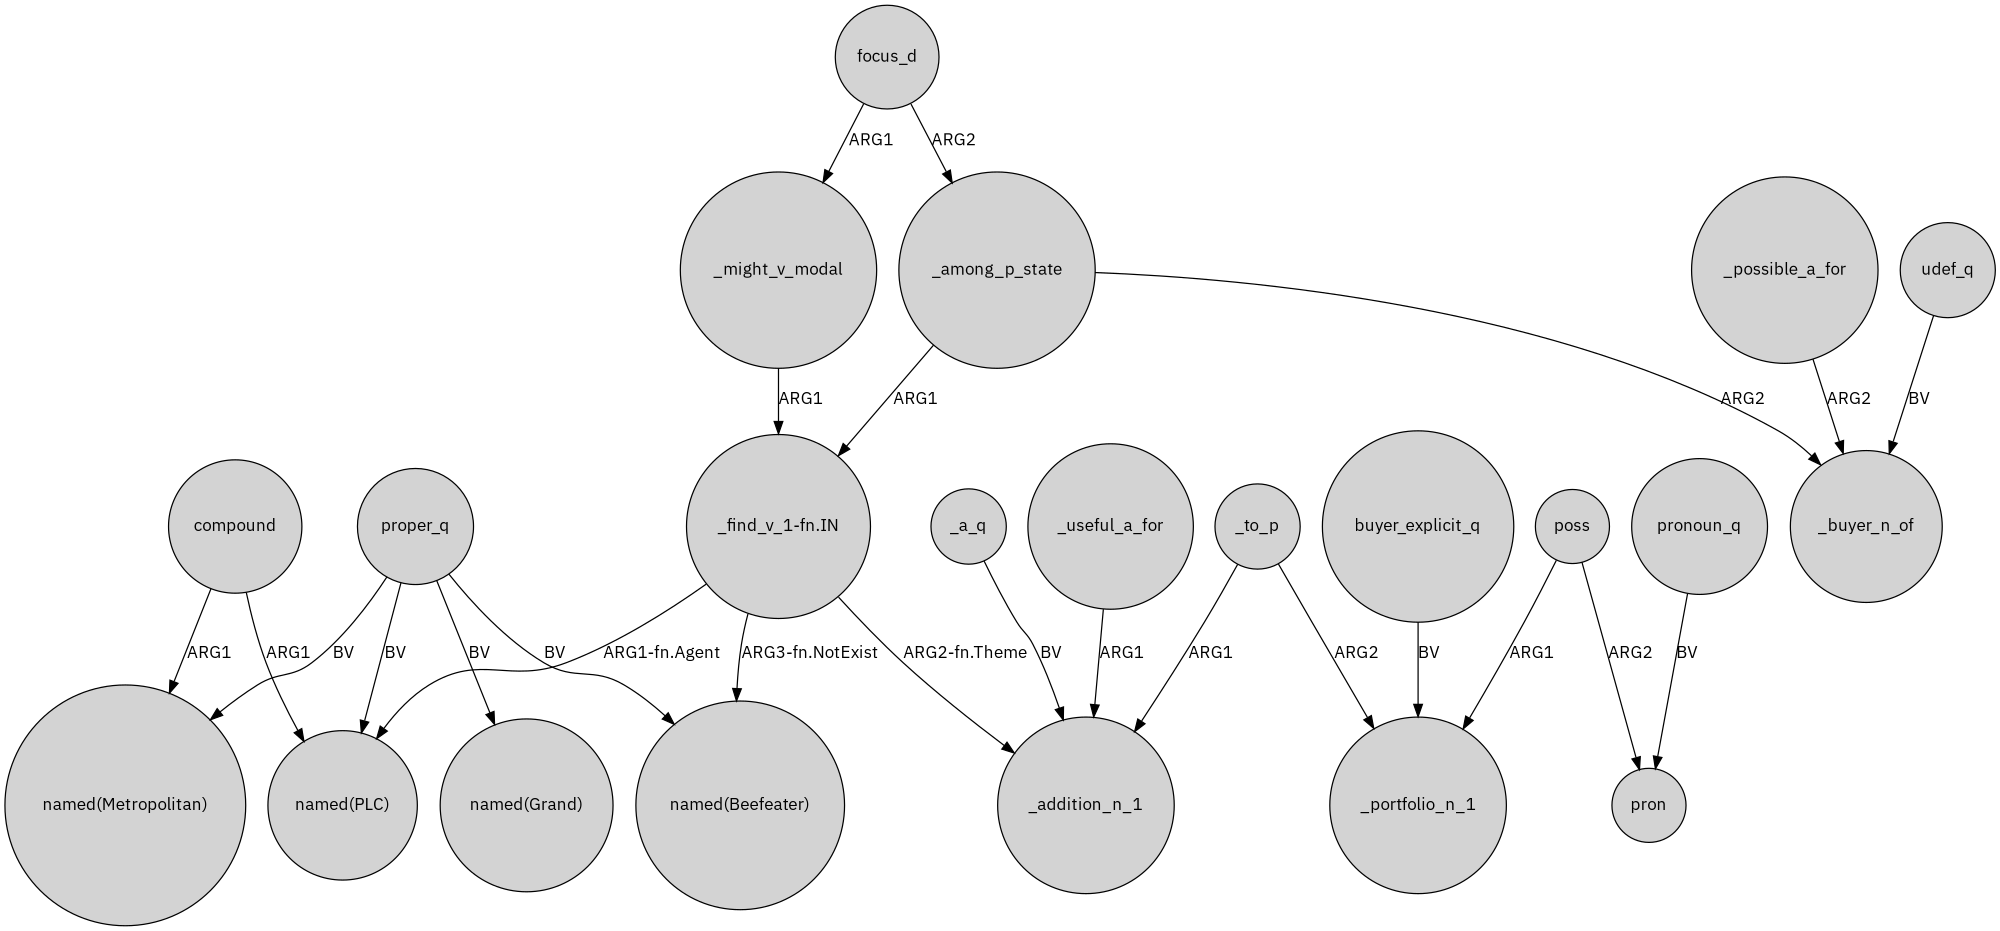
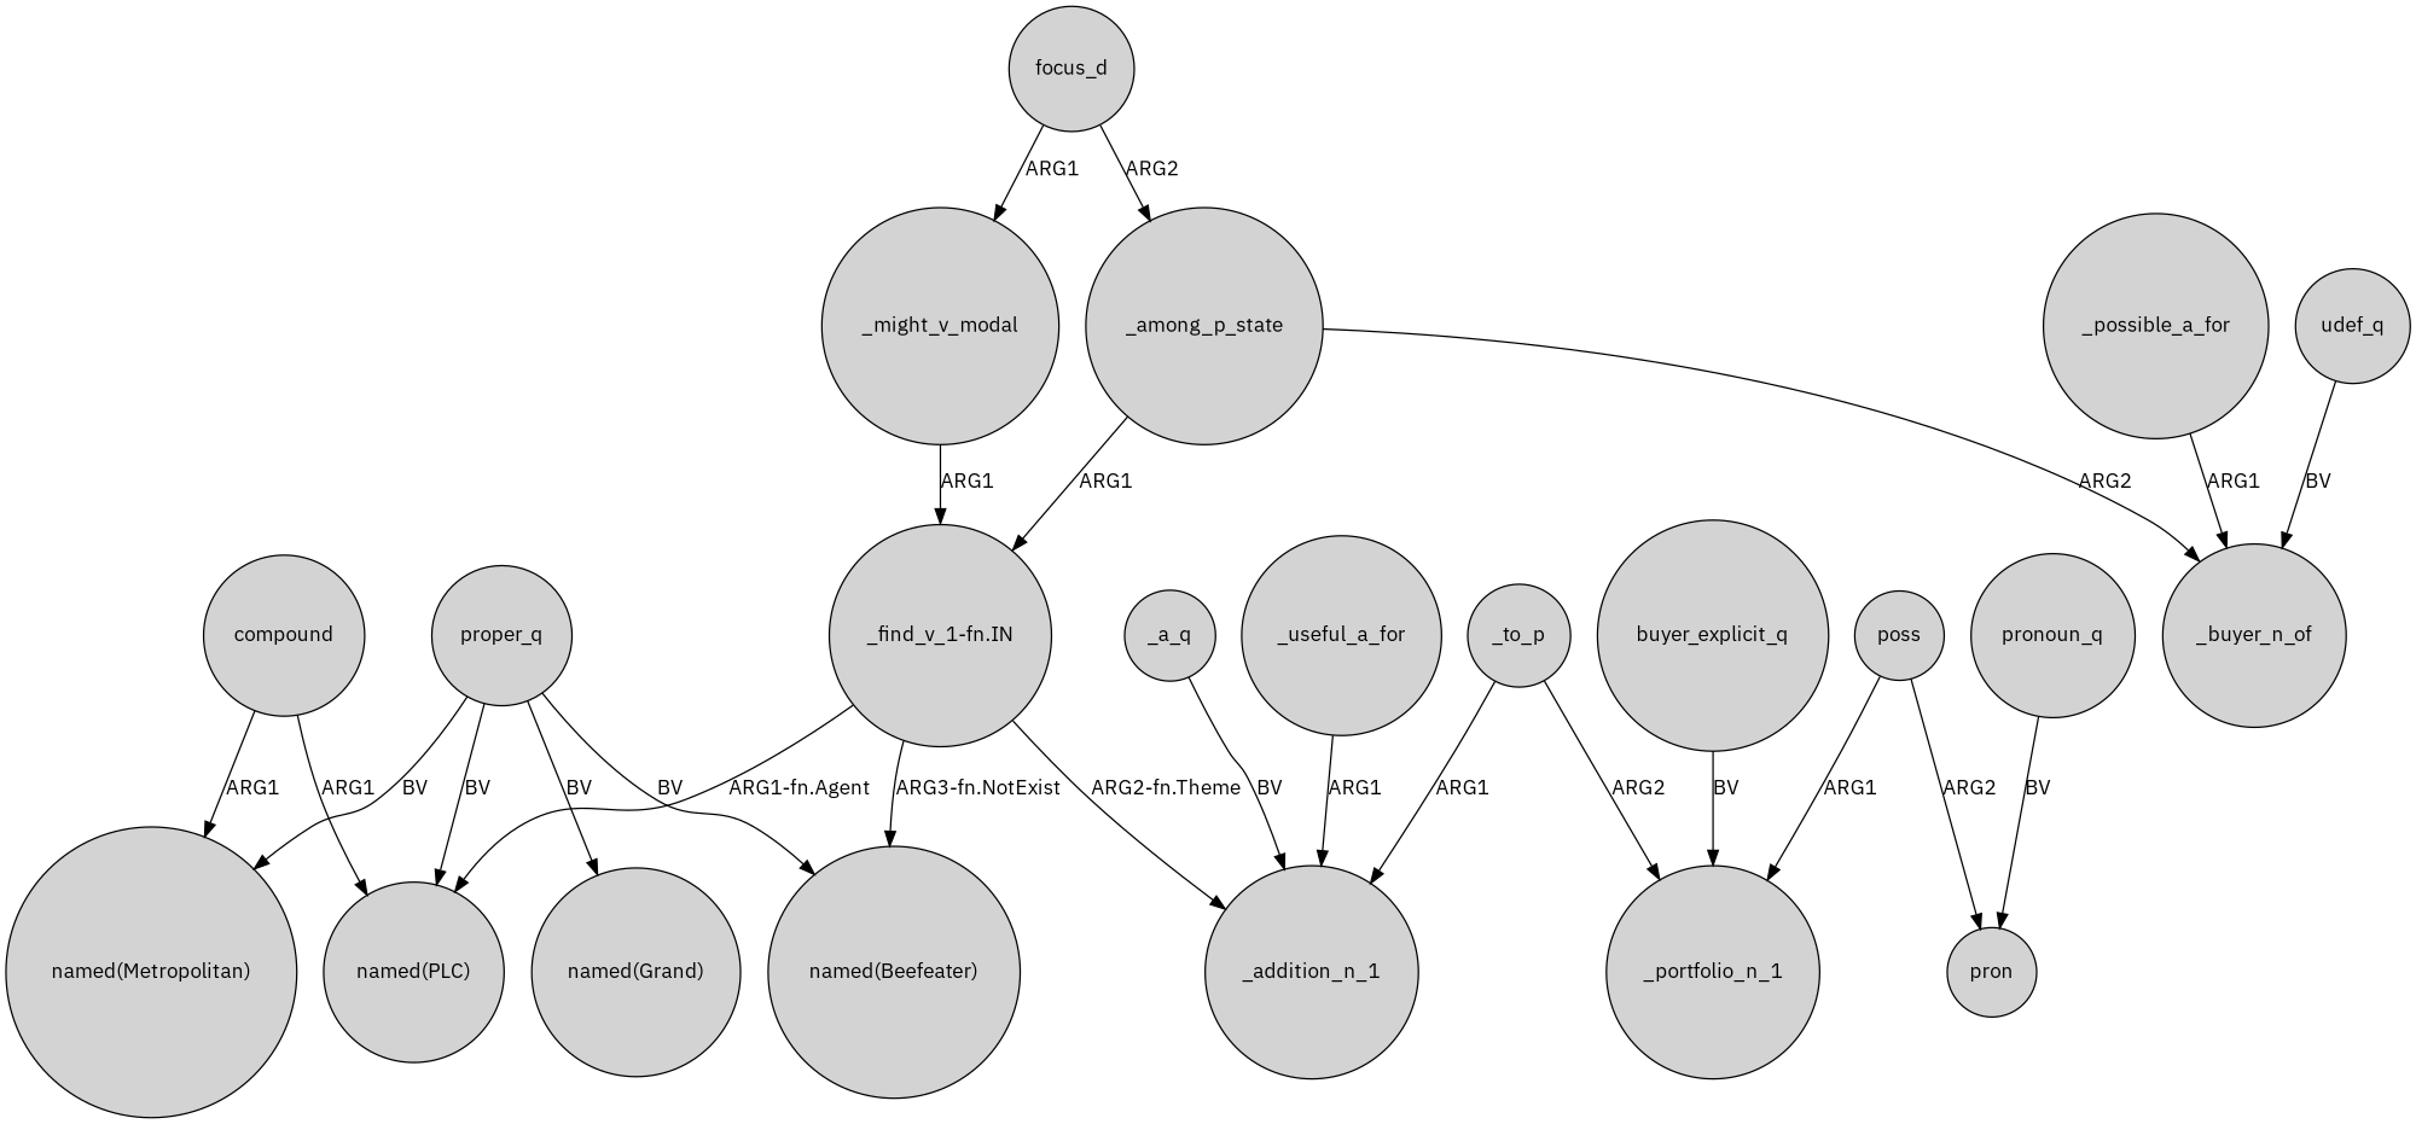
  digraph {
    fontname="IBM Plex Sans"
    node [fontname="IBM Plex Sans" shape=circle style=filled]
    edge [fontname="IBM Plex Sans"]
    proper_q
    "named(Metropolitan)"
    "named(Grand)"
    "named(PLC)"
    "named(Beefeater)"
    "_find_v_1-fn.IN"
    _addition_n_1
    poss
    pron
    _portfolio_n_1
    udef_q
    _buyer_n_of
    _possible_a_for
    _among_p_state
    _might_v_modal
    compound
    n17 [label=buyer_explicit_q]
    pronoun_q
    _a_q
    focus_d
    _to_p
    _useful_a_for
    proper_q -> "named(Metropolitan)" [label=BV]
    proper_q -> "named(Grand)" [label=BV]
    proper_q -> "named(PLC)" [label=BV]
    proper_q -> "named(Beefeater)" [label=BV]
    "_find_v_1-fn.IN" -> "named(PLC)" [label="ARG1-fn.Agent"]
    "_find_v_1-fn.IN" -> "named(Beefeater)" [label="ARG3-fn.NotExist"]
    "_find_v_1-fn.IN" -> _addition_n_1 [label="ARG2-fn.Theme"]
    poss -> pron [label=ARG2]
    poss -> _portfolio_n_1 [label=ARG1]
    udef_q -> _buyer_n_of [label=BV]
-   _possible_a_for -> _buyer_n_of [label=ARG2]
+   _possible_a_for -> _buyer_n_of [label=ARG1]
    _among_p_state -> "_find_v_1-fn.IN" [label=ARG1]
    _among_p_state -> _buyer_n_of [label=ARG2]
    _might_v_modal -> "_find_v_1-fn.IN" [label=ARG1]
    compound -> "named(Metropolitan)" [label=ARG1]
    compound -> "named(PLC)" [label=ARG1]
    n17 -> _portfolio_n_1 [label=BV]
    pronoun_q -> pron [label=BV]
    _a_q -> _addition_n_1 [label=BV]
    focus_d -> _among_p_state [label=ARG2]
    focus_d -> _might_v_modal [label=ARG1]
    _to_p -> _addition_n_1 [label=ARG1]
    _to_p -> _portfolio_n_1 [label=ARG2]
    _useful_a_for -> _addition_n_1 [label=ARG1]
  }
